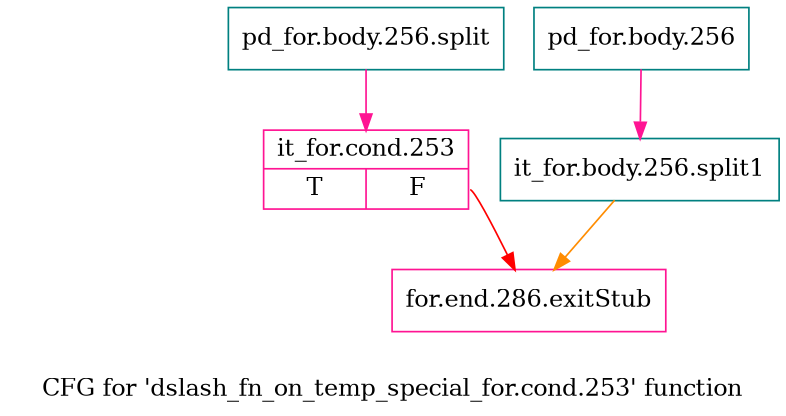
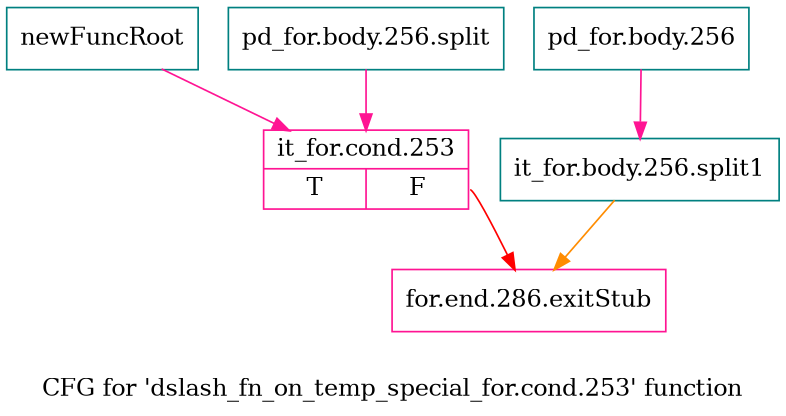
  digraph {
    label="CFG for 'dslash_fn_on_temp_special_for.cond.253' function"
    node [color=teal shape=record]
    edge [color=deeppink]
+   n1 [label="{newFuncRoot}"]
    n2 [color=deeppink label="{it_for.cond.253|{<s0>T|<s1>F}}"]
    n3 [color=deeppink label="{for.end.286.exitStub}"]
    n4 [label="{pd_for.body.256}"]
    n5 [label="{it_for.body.256.split1}"]
    n6 [label="{pd_for.body.256.split}"]
+   n1 -> n2
    n2 -> n3 [color=red tailport=s1]
    n4 -> n5
    n5 -> n3 [color=darkorange]
    n6 -> n2
  }
